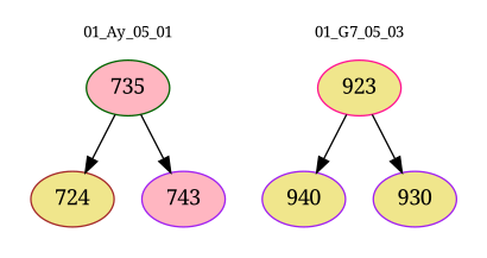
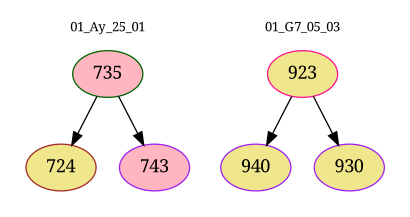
  digraph {
    fontname="Noto Serif"
    node [color=purple fillcolor=khaki fontname="Noto Serif" style=filled]
    edge [color=black fontname="Noto Serif"]
    n1 [color=darkgreen fillcolor=lightpink label=735]
    n2 [color=brown label=724]
    n3 [fillcolor=lightpink label=743]
    n4 [color=deeppink label=923]
    n5 [label=940]
    n6 [label=930]
    subgraph cluster_1 {
      color=white
      fontsize=10
-     label="01_Ay_05_01"
+     label="01_Ay_25_01"
      n1
      n2
      n3
    }
    subgraph cluster_2 {
      color=white
      fontsize=10
      label="01_G7_05_03"
      n4
      n5
      n6
    }
    n1 -> n2
    n1 -> n3
    n4 -> n5
    n4 -> n6
  }
